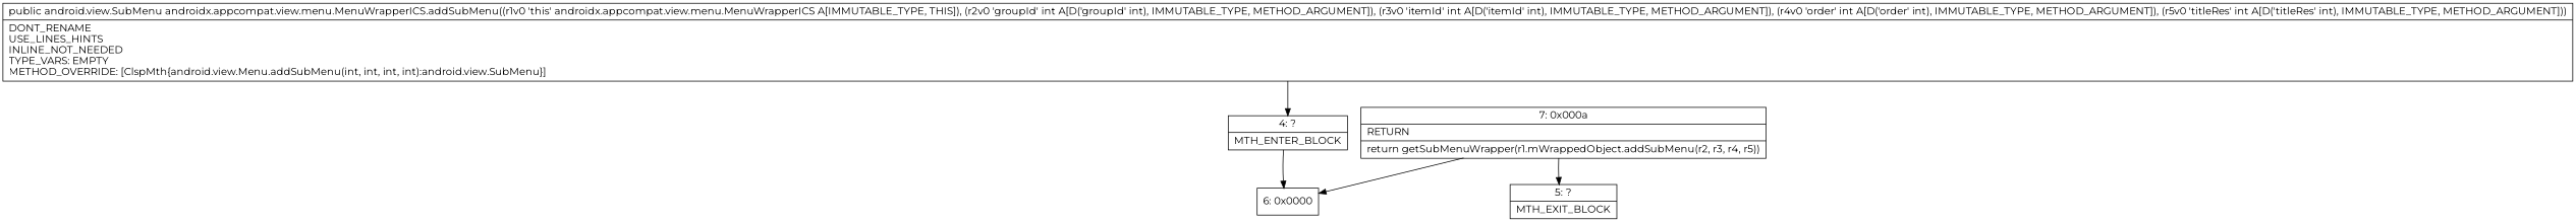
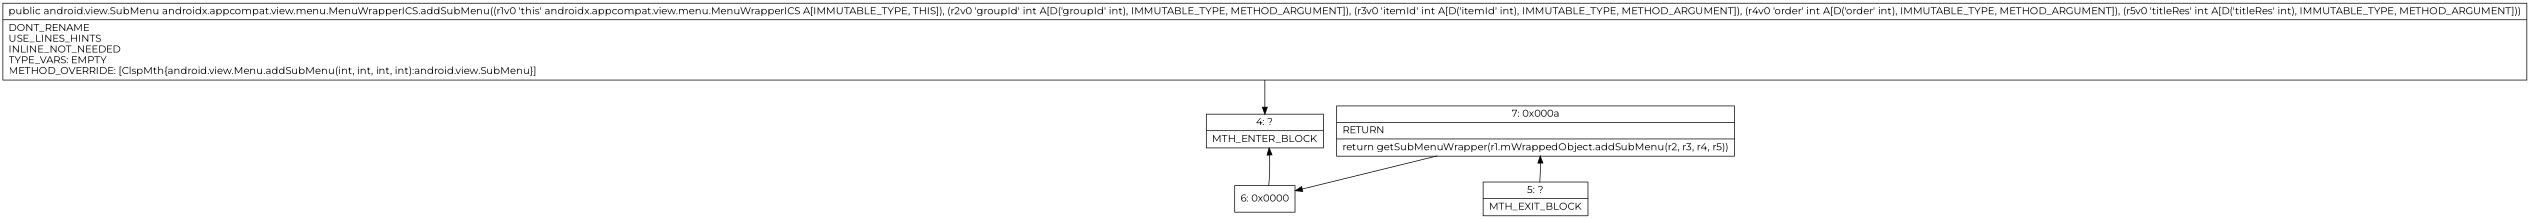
  digraph {
    fontname=Montserrat
    node [fontname=Montserrat shape=record]
    edge [fontname=Montserrat]
    n1 [label="{4\:\ ?|MTH_ENTER_BLOCK\l}"]
    n2 [label="{6\:\ 0x0000}"]
    n3 [label="{7\:\ 0x000a|RETURN\l|return getSubMenuWrapper(r1.mWrappedObject.addSubMenu(r2, r3, r4, r5))\l}"]
    n4 [label="{5\:\ ?|MTH_EXIT_BLOCK\l}"]
    n5 [label="{public android.view.SubMenu androidx.appcompat.view.menu.MenuWrapperICS.addSubMenu((r1v0 'this' androidx.appcompat.view.menu.MenuWrapperICS A[IMMUTABLE_TYPE, THIS]), (r2v0 'groupId' int A[D('groupId' int), IMMUTABLE_TYPE, METHOD_ARGUMENT]), (r3v0 'itemId' int A[D('itemId' int), IMMUTABLE_TYPE, METHOD_ARGUMENT]), (r4v0 'order' int A[D('order' int), IMMUTABLE_TYPE, METHOD_ARGUMENT]), (r5v0 'titleRes' int A[D('titleRes' int), IMMUTABLE_TYPE, METHOD_ARGUMENT]))  | DONT_RENAME\lUSE_LINES_HINTS\lINLINE_NOT_NEEDED\lTYPE_VARS: EMPTY\lMETHOD_OVERRIDE: [ClspMth\{android.view.Menu.addSubMenu(int, int, int, int):android.view.SubMenu\}]\l}"]
-   n1 -> n2
+   n2 -> n1
    n3 -> n2
-   n3 -> n4
+   n4 -> n3
    n5 -> n1
  }
